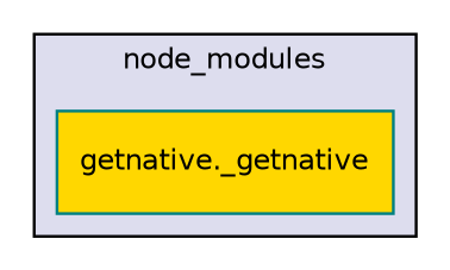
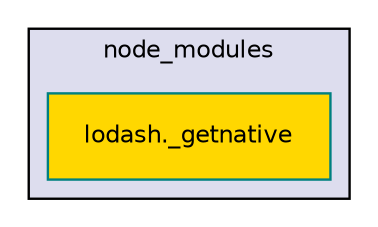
  digraph {
    compound=true
    rankdir=LR
-   n1 [fillcolor=gold fontname=Helvetica fontsize=10 label="getnative._getnative" pencolor=black shape=box style=filled color=teal]
+   n1 [fillcolor=gold fontname=Helvetica fontsize=10 label="lodash._getnative" pencolor=black shape=box style=filled color=teal]
    subgraph cluster_1 {
      bgcolor="#ddddee"
      fontname=Helvetica
      fontsize=10
      label=node_modules
      pencolor=black
      n1
    }
  }
